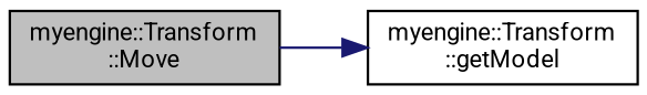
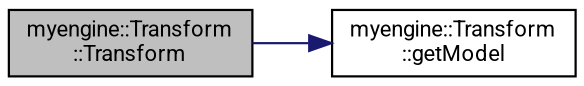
  digraph {
    rankdir=LR
    fontname=Roboto
    node [color=black fontname=Roboto fontsize=10 shape=record style=filled]
-   n1 [fillcolor=grey75 fontcolor=black height=0.2 label="myengine::Transform\l::Move" width=0.4]
+   n1 [fillcolor=grey75 fontcolor=black height=0.2 label="myengine::Transform\l::Transform" width=0.4]
    n2 [fillcolor=white height=0.2 label="myengine::Transform\l::getModel" width=0.4]
    n1 -> n2 [color=midnightblue fontname=Roboto fontsize=10 labelfontname=Helvetica labelfontsize=10 style=solid]
  }
